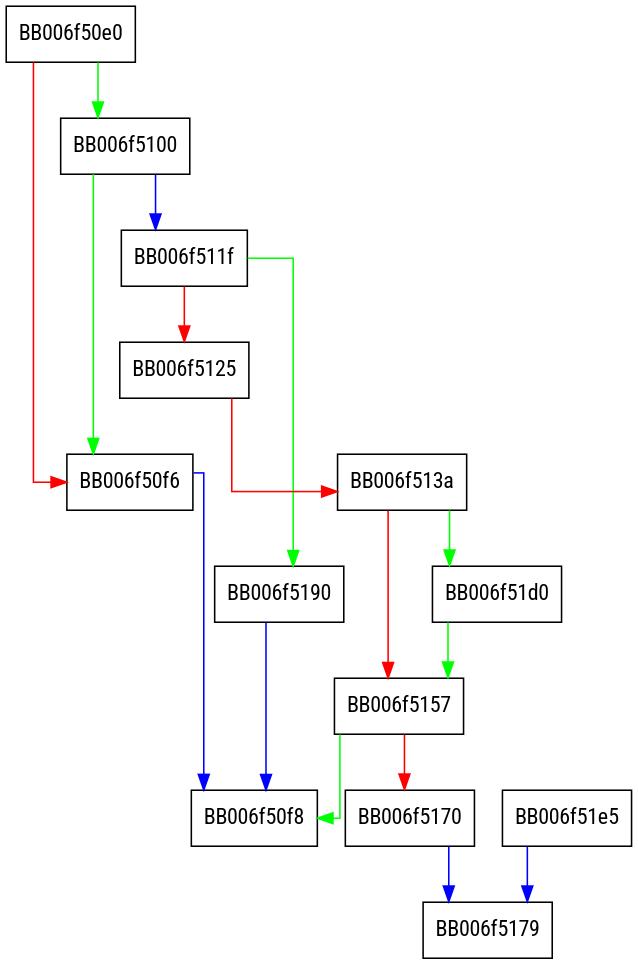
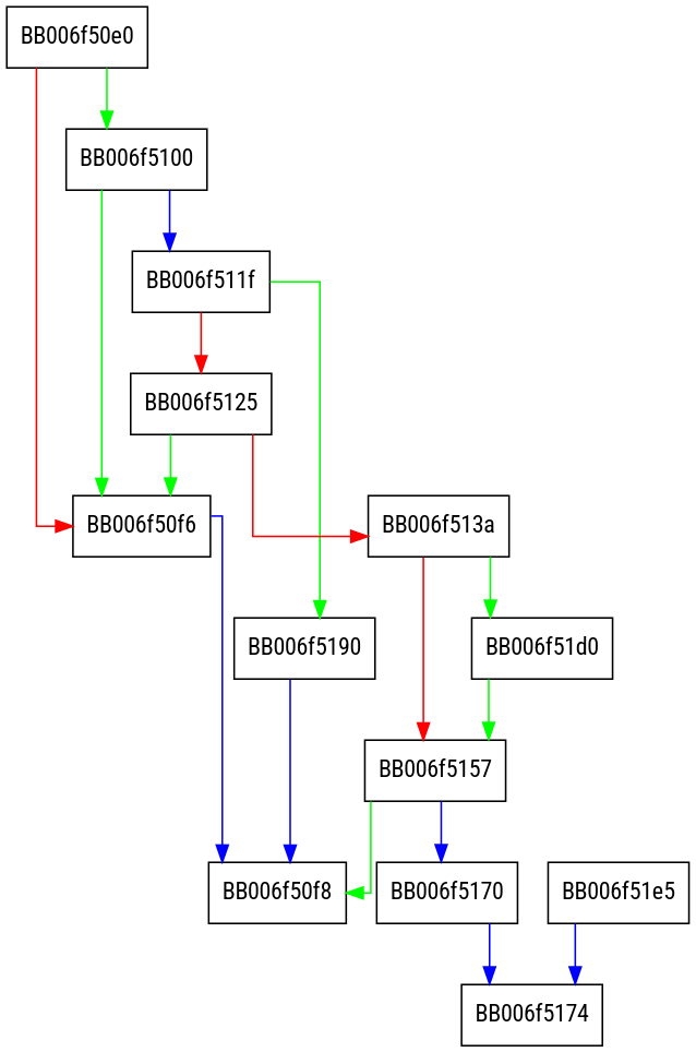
  digraph {
    fontname="Roboto Condensed"
    splines=ortho
    node [fontname="Roboto Condensed" shape=box]
    edge [color=green fontname="Roboto Condensed"]
    BB006f50e0
    BB006f5100
    BB006f50f6
    BB006f511f
    BB006f50f8
    BB006f5190
    BB006f5125
    BB006f513a
    BB006f51d0
    BB006f5157
    BB006f5170
    BB006f51e5
-   BB006f5174 [label=BB006f5179]
+   BB006f5174
    BB006f50e0 -> BB006f5100
    BB006f50e0 -> BB006f50f6 [color=red]
    BB006f5100 -> BB006f50f6
    BB006f5100 -> BB006f511f [color=blue]
    BB006f50f6 -> BB006f50f8 [color=blue]
    BB006f511f -> BB006f5190
    BB006f511f -> BB006f5125 [color=red]
    BB006f5190 -> BB006f50f8 [color=blue]
+   BB006f5125 -> BB006f50f6
    BB006f5125 -> BB006f513a [color=red]
    BB006f513a -> BB006f51d0
    BB006f513a -> BB006f5157 [color=red]
    BB006f51d0 -> BB006f5157
    BB006f5157 -> BB006f50f8
-   BB006f5157 -> BB006f5170 [color=red]
+   BB006f5157 -> BB006f5170 [color=blue]
    BB006f5170 -> BB006f5174 [color=blue]
    BB006f51e5 -> BB006f5174 [color=blue]
  }
